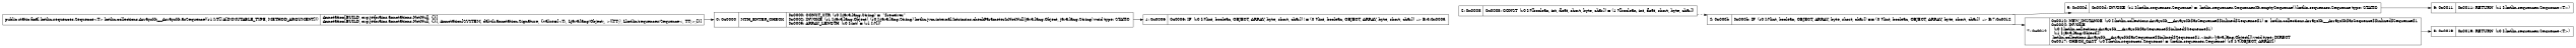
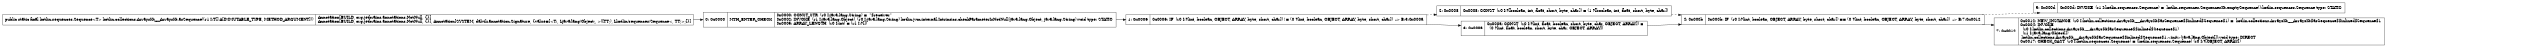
  digraph {
    rankdir=LR
    node [shape=record]
    n1 [label="{0\:\ 0x0000|MTH_ENTER_CHECK\l|0x0000: CONST_STR  (r0 I:java.lang.String) =  \"$receiver\" \l0x0002: INVOKE  (r1 I:java.lang.Object), (r0 I:java.lang.String) kotlin.jvm.internal.Intrinsics.checkParameterIsNotNull(java.lang.Object, java.lang.String):void type: STATIC \l0x0005: ARRAY_LENGTH  (r0 I:int) = (r1 I:?[]) \l}"]
    n2 [label="{1\:\ 0x0006|0x0006: IF  (r0 I:?[int, boolean, OBJECT, ARRAY, byte, short, char]) != (0 ?[int, boolean, OBJECT, ARRAY, byte, short, char])  \-\> B:3:0x000a \l}"]
    n3 [label="{2\:\ 0x0008|0x0008: CONST  (r0 I:?[boolean, int, float, short, byte, char]) = (1 ?[boolean, int, float, short, byte, char]) \l}"]
+   n4 [label="{3\:\ 0x000a|0x000a: CONST  (r0 I:?[int, float, boolean, short, byte, char, OBJECT, ARRAY]) = \l  (0 ?[int, float, boolean, short, byte, char, OBJECT, ARRAY])\l \l}"]
    n5 [label="{4\:\ 0x000b|0x000b: IF  (r0 I:?[int, boolean, OBJECT, ARRAY, byte, short, char]) == (0 ?[int, boolean, OBJECT, ARRAY, byte, short, char])  \-\> B:7:0x0012 \l}"]
    n6 [label="{5\:\ 0x000d|0x000d: INVOKE  (r1 I:kotlin.sequences.Sequence) =  kotlin.sequences.SequencesKt.emptySequence():kotlin.sequences.Sequence type: STATIC \l}"]
    n7 [label="{7\:\ 0x0012|0x0012: NEW_INSTANCE  (r0 I:kotlin.collections.ArraysKt___ArraysKt$asSequence$$inlined$Sequence$1) =  kotlin.collections.ArraysKt___ArraysKt$asSequence$$inlined$Sequence$1 \l0x0004: INVOKE  \l  (r0 I:kotlin.collections.ArraysKt___ArraysKt$asSequence$$inlined$Sequence$1)\l  (r1 I:java.lang.Object[])\l kotlin.collections.ArraysKt___ArraysKt$asSequence$$inlined$Sequence$1.\<init\>(java.lang.Object[]):void type: DIRECT \l0x0017: CHECK_CAST  (r0 I:kotlin.sequences.Sequence) = (kotlin.sequences.Sequence) (r0 I:?[OBJECT, ARRAY]) \l}"]
-   n8 [label="{6\:\ 0x0011|0x0011: RETURN  (r1 I:kotlin.sequences.Sequence\<T\>) \l}"]
-   n9 [label="{8\:\ 0x0019|0x0019: RETURN  (r0 I:kotlin.sequences.Sequence\<T\>) \l}"]
    n10 [label="{public static final kotlin.sequences.Sequence\<T\> kotlin.collections.ArraysKt___ArraysKt.asSequence((r1 I:T[] A[IMMUTABLE_TYPE, METHOD_ARGUMENT]))  | Annotation[BUILD, org.jetbrains.annotations.NotNull, \{\}]\lAnnotation[BUILD, org.jetbrains.annotations.NotNull, \{\}], Annotation[SYSTEM, dalvik.annotation.Signature, \{value=[\<T:, Ljava\/lang\/Object;, \>([TT;), Lkotlin\/sequences\/Sequence\<, TT;\>;]\}]\l}"]
    n1 -> n2
+   n2 -> n3 [style=dashed]
+   n2 -> n4
    n3 -> n5 [style=dashed]
-   n5 -> n6 [style=solid]
+   n4 -> n5
+   n5 -> n6 [style=dashed]
    n5 -> n7
-   n6 -> n8
-   n7 -> n9
    n10 -> n1
  }
